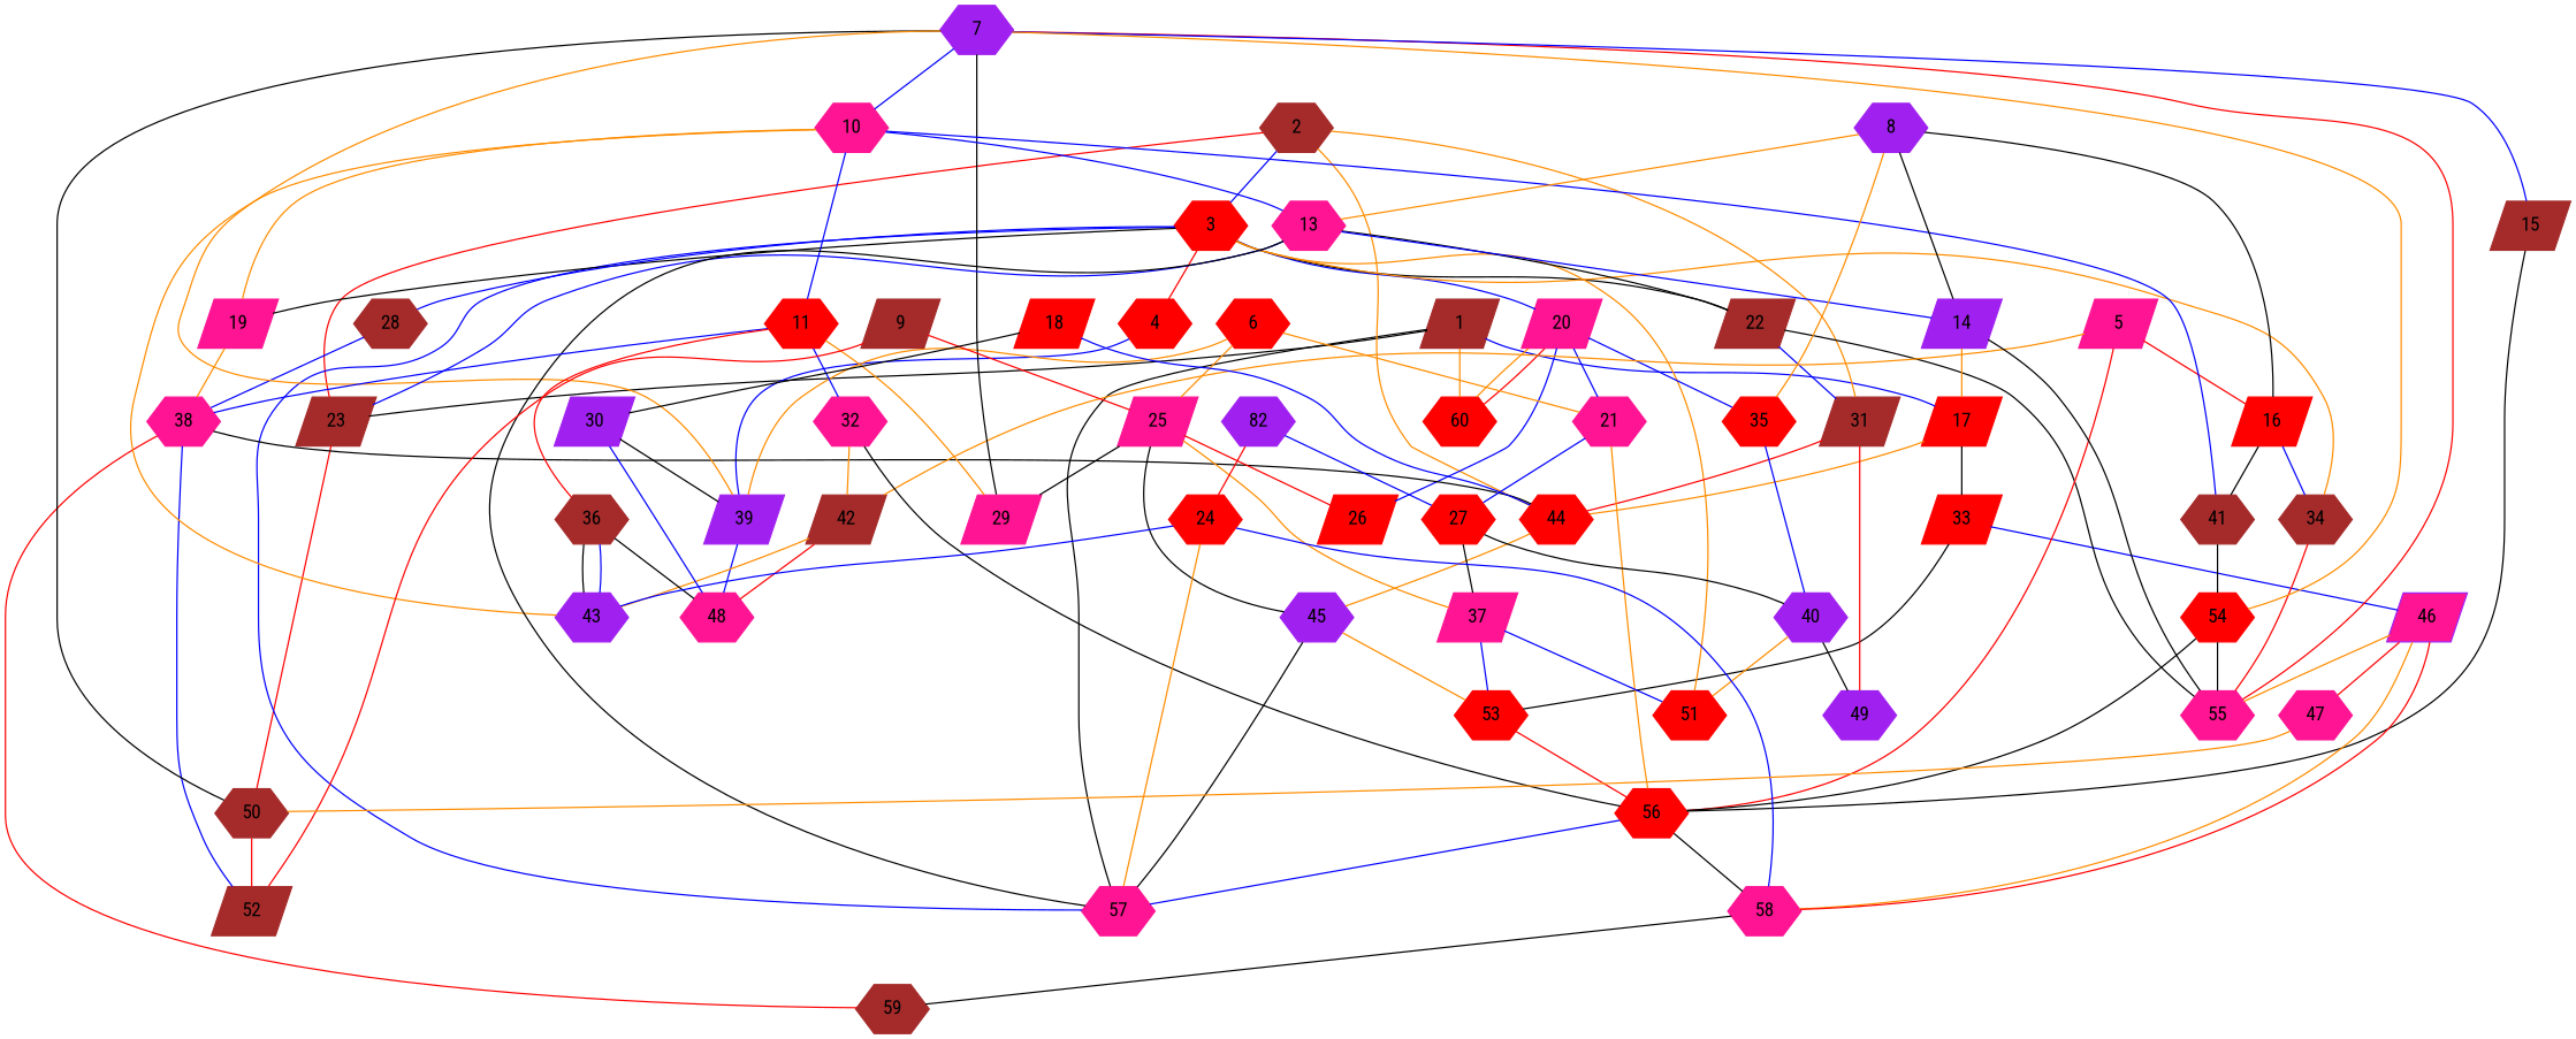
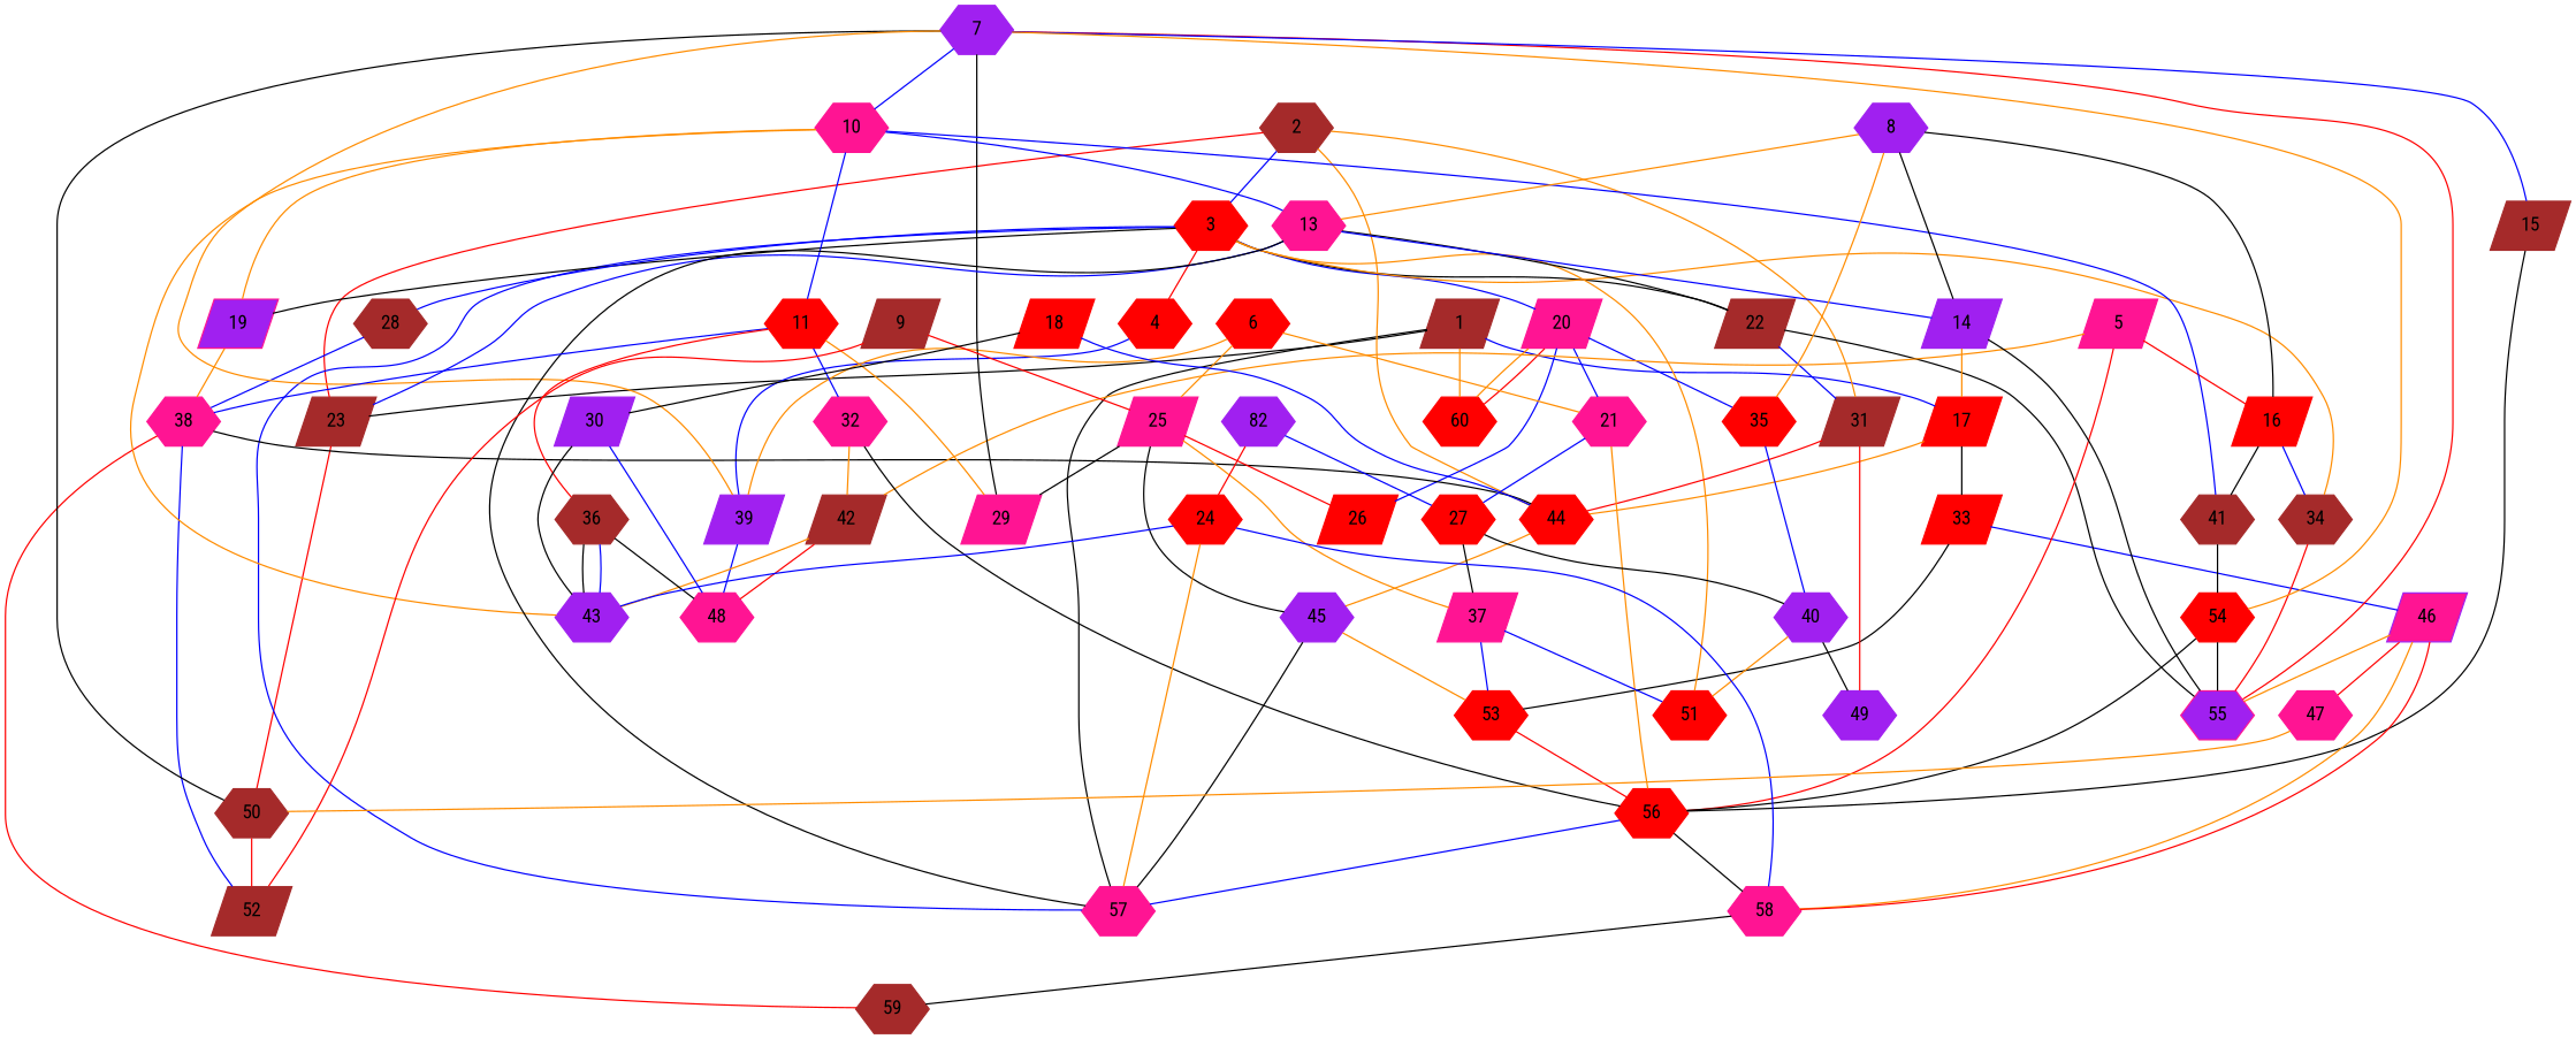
  graph {
    fontname="Roboto Condensed"
    node [color=red fontname="Roboto Condensed" shape=hexagon style=filled]
    edge [color=blue fontname="Roboto Condensed"]
    1 [color=brown shape=parallelogram]
    17 [shape=parallelogram]
    23 [color=brown shape=parallelogram]
    57 [color=deeppink]
    60
    44
    33 [shape=parallelogram]
    50 [color=brown]
    2 [color=brown]
    3
    31 [color=brown shape=parallelogram]
    4
-   19 [color=deeppink shape=parallelogram]
+   19 [color=deeppink shape=parallelogram fillcolor=purple]
    20 [color=deeppink shape=parallelogram]
    22 [color=brown shape=parallelogram]
    28 [color=brown]
    34 [color=brown]
    51
    49 [color=purple]
    45 [color=purple]
    39 [color=purple shape=parallelogram]
    38 [color=deeppink]
    21 [color=deeppink]
    35
    26 [shape=parallelogram]
-   55 [color=deeppink]
+   55 [color=deeppink fillcolor=purple]
    48 [color=deeppink]
    5 [color=deeppink shape=parallelogram]
    16 [shape=parallelogram]
    42 [color=brown shape=parallelogram]
    56
    41 [color=brown]
    43 [color=purple]
    58 [color=deeppink]
    6
    25 [color=deeppink shape=parallelogram]
    27
    29 [color=deeppink shape=parallelogram]
    37 [color=deeppink shape=parallelogram]
    7 [color=purple]
    10 [color=deeppink]
    15 [color=brown shape=parallelogram]
    54
    13 [color=deeppink]
    11
    52 [color=brown shape=parallelogram]
    8 [color=purple]
    14 [color=purple shape=parallelogram]
    40 [color=purple]
    9 [color=brown shape=parallelogram]
    32 [color=deeppink]
    36 [color=brown]
    59 [color=brown]
    n54 [color=purple label=82]
    24
    46 [color=purple fillcolor=deeppink shape=parallelogram]
    53
    18 [shape=parallelogram]
    30 [color=purple shape=parallelogram]
    47 [color=deeppink]
    1 -- 17
    1 -- 23 [color=black]
    1 -- 57 [color=black]
    1 -- 60 [color=darkorange]
    17 -- 44 [color=darkorange]
    17 -- 33 [color=black]
    23 -- 50 [color=red]
    44 -- 45 [color=darkorange]
    33 -- 46
    33 -- 53 [color=black]
    50 -- 52 [color=red]
    2 -- 23 [color=red]
    2 -- 44 [color=darkorange]
    2 -- 3
    2 -- 31 [color=darkorange]
    3 -- 57
    3 -- 4 [color=red]
    3 -- 19 [color=black]
    3 -- 20
    3 -- 22 [color=black]
    3 -- 28
    3 -- 34 [color=darkorange]
    3 -- 51 [color=darkorange]
    31 -- 44 [color=red]
    31 -- 49 [color=red]
    4 -- 39
    19 -- 38 [color=darkorange]
    20 -- 60 [color=darkorange]
    20 -- 60 [color=red]
    20 -- 21
    20 -- 35
    20 -- 26
    22 -- 31
    22 -- 55 [color=black]
    28 -- 38
    34 -- 55 [color=red]
    45 -- 57 [color=black]
    45 -- 53 [color=darkorange]
    39 -- 48
    38 -- 44 [color=black]
    38 -- 52
    38 -- 59 [color=red]
    21 -- 56 [color=darkorange]
    21 -- 27
    35 -- 40
    5 -- 16 [color=red]
    5 -- 42 [color=darkorange]
    5 -- 56 [color=red]
    16 -- 34
    16 -- 41 [color=black]
    42 -- 48 [color=red]
    42 -- 43 [color=darkorange]
    56 -- 57
    56 -- 58 [color=black]
    41 -- 54 [color=black]
    58 -- 59 [color=black]
    6 -- 39 [color=darkorange]
    6 -- 21 [color=darkorange]
    6 -- 25 [color=darkorange]
    25 -- 45 [color=black]
    25 -- 26 [color=red]
    25 -- 29 [color=black]
    25 -- 37 [color=darkorange]
    27 -- 37 [color=black]
    27 -- 40 [color=black]
    37 -- 51
    37 -- 53
    7 -- 50 [color=black]
    7 -- 39 [color=darkorange]
    7 -- 55 [color=red]
    7 -- 29 [color=black]
    7 -- 10
    7 -- 15
    7 -- 54 [color=darkorange]
    10 -- 19 [color=darkorange]
    10 -- 41
    10 -- 43 [color=darkorange]
    10 -- 13
    10 -- 11
    15 -- 56 [color=black]
    54 -- 55 [color=black]
    54 -- 56 [color=black]
    13 -- 23
    13 -- 57 [color=black]
    13 -- 22 [color=black]
    13 -- 14
    11 -- 38
    11 -- 29 [color=darkorange]
    11 -- 32
    11 -- 36 [color=red]
    8 -- 35 [color=darkorange]
    8 -- 16 [color=black]
    8 -- 13 [color=darkorange]
    8 -- 14 [color=black]
    14 -- 17 [color=darkorange]
    14 -- 55 [color=black]
    40 -- 51 [color=darkorange]
    40 -- 49 [color=black]
    9 -- 25 [color=red]
    9 -- 52 [color=red]
    32 -- 42 [color=darkorange]
    32 -- 56 [color=black]
    36 -- 48 [color=black]
    36 -- 43 [color=black]
    36 -- 43
    n54 -- 27
    n54 -- 24 [color=red]
    24 -- 57 [color=darkorange]
    24 -- 43
    24 -- 58
    46 -- 55 [color=darkorange]
    46 -- 58 [color=darkorange]
    46 -- 58 [color=red]
    46 -- 47 [color=red]
    53 -- 56 [color=red]
    18 -- 44
    18 -- 30 [color=black]
    30 -- 48
-   30 -- 39 [color=black]
+   30 -- 43 [color=black]
    47 -- 50 [color=darkorange]
  }
